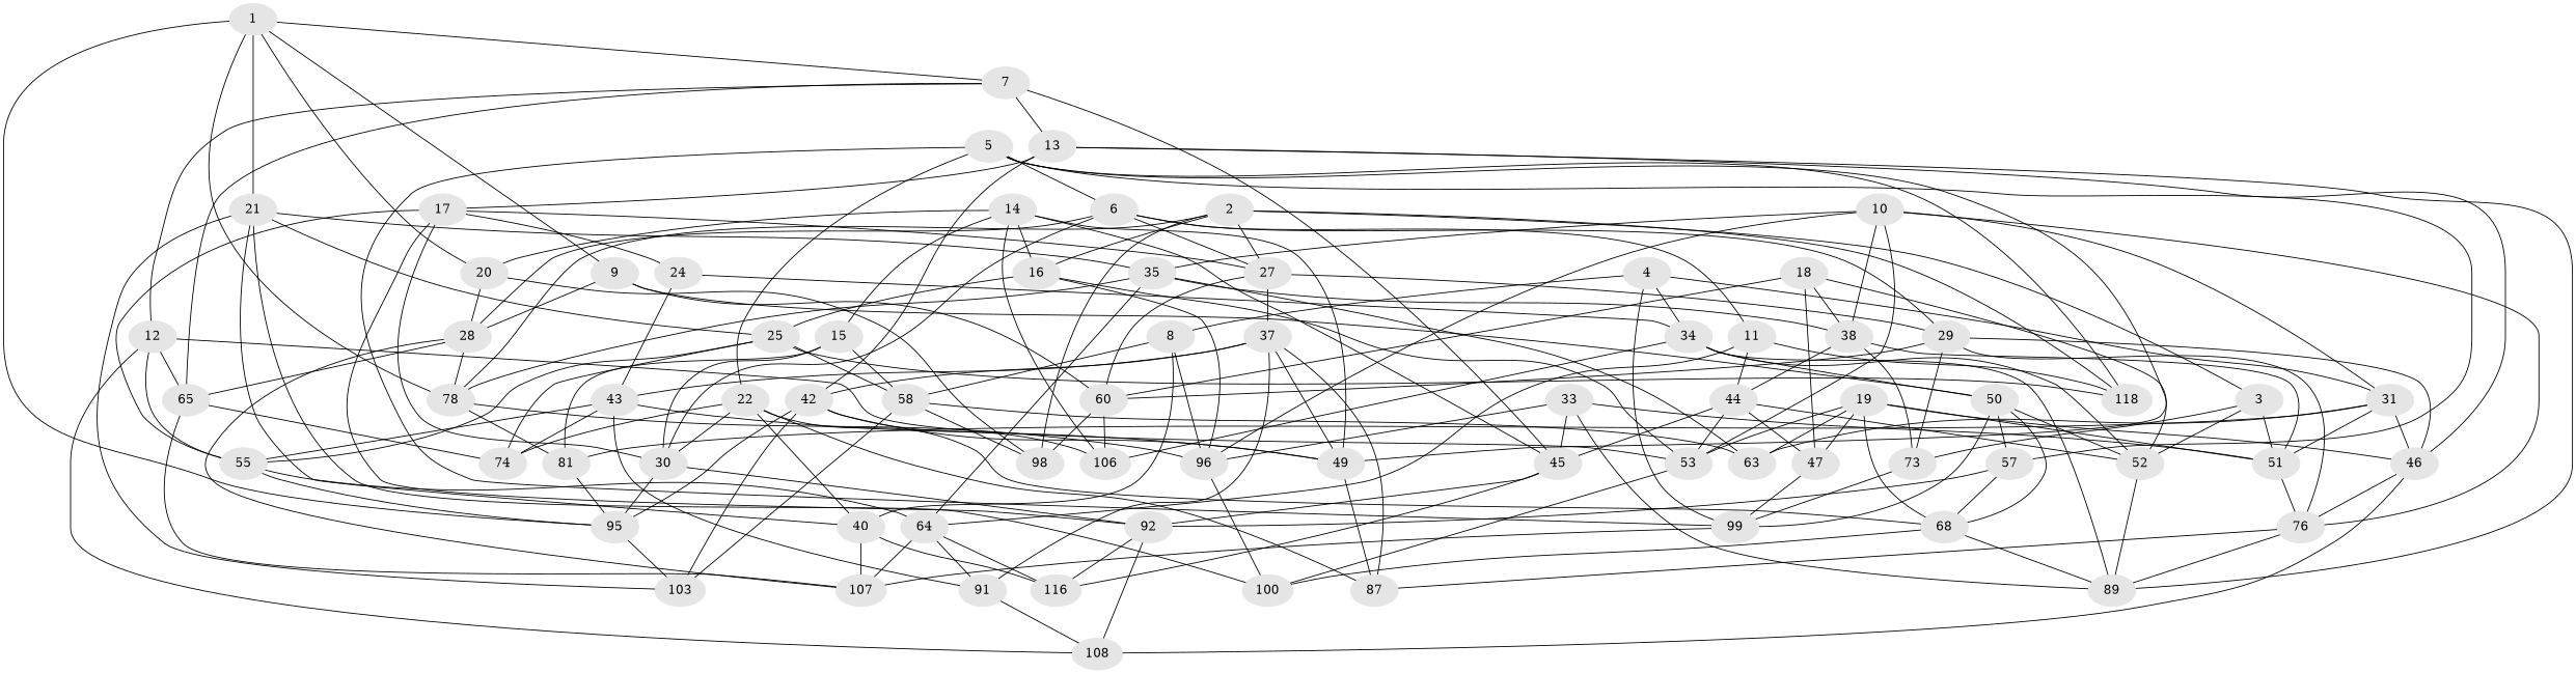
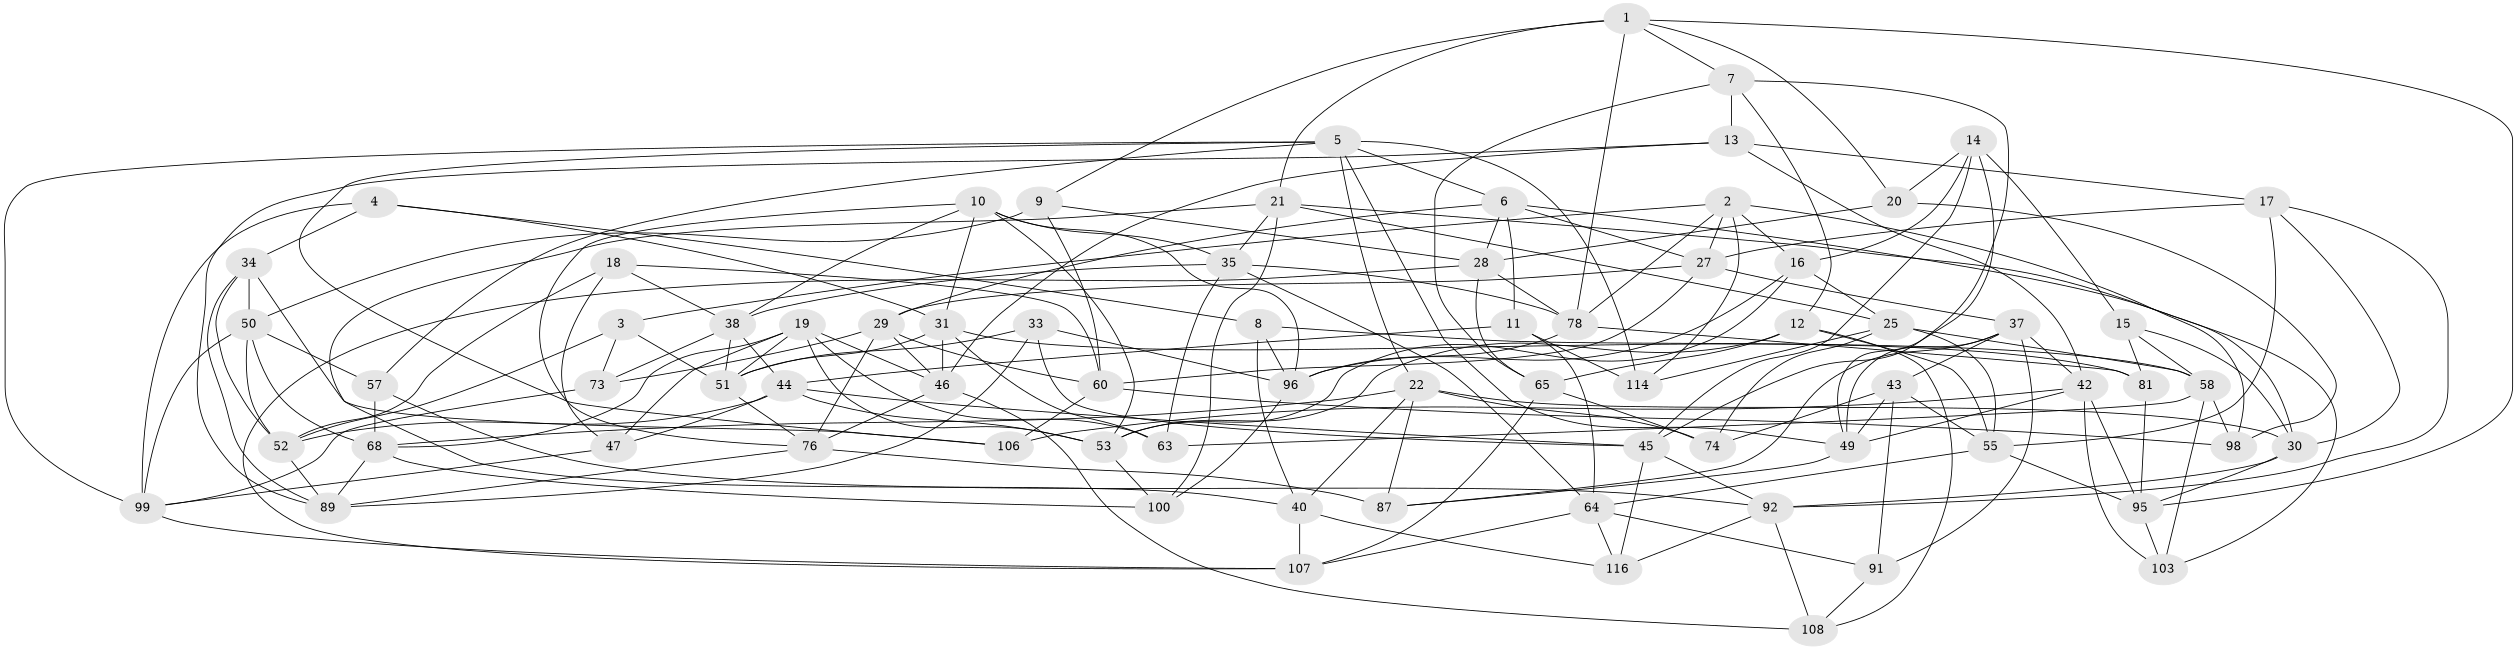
  graph {
    node [color=gray90 style=filled]
    1 [super="+109"]
    7 [super="+32"]
    9
    20
    21 [super="+48"]
    78 [super="+122"]
    95 [super="+104"]
    12 [super="+23"]
    13 [super="+117"]
    45 [super="+54"]
    65 [super="+72"]
    28 [super="+41"]
    50 [super="+70"]
    60 [super="+88"]
    98
    40 [super="+69"]
    35 [super="+62"]
    25 [super="+97"]
    100
    103
    n21 [label=96 super="+119"]
    n22 [label=81]
    2 [super="+120"]
    3
    16 [super="+26"]
    27 [super="+56"]
-   114 [label=118]
+   114
    51 [super="+81"]
    52 [super="+80"]
    73
    53 [super="+93"]
    29 [super="+102"]
    37 [super="+84"]
    76 [super="+123"]
    89 [super="+118"]
    99 [super="+101"]
    4
    8
    31 [super="+96"]
    34 [super="+39"]
    58 [super="+61"]
    46 [super="+113"]
    63
    106
    107 [super="+111"]
    5 [super="+71"]
    6 [super="+90"]
    22 [super="+121"]
    49 [super="+105"]
    57
    11
    30 [super="+36"]
    68 [super="+75"]
    74
    87
    92 [super="+110"]
    44 [super="+115"]
    64 [super="+66"]
    55 [super="+94"]
    108
    17 [super="+79"]
    42 [super="+59"]
    116
    10 [super="+112"]
    38 [super="+82"]
    47
    91
-   24
    14 [super="+67"]
    15
    43 [super="+83"]
    18
    19 [super="+77"]
    33
    1 -- 7
    1 -- 9
    1 -- 20
    1 -- 21
    1 -- 78
    1 -- 95
    7 -- 12
    7 -- 13 [weight=2]
    7 -- 45
    7 -- 65
    9 -- 28
    9 -- 50
    9 -- 60
    20 -- 28
    20 -- 98
    21 -- 40
    21 -- 35
    21 -- 25
    21 -- 100
    21 -- 103
    78 -- n21
    78 -- n22
    95 -- 103
    12 -- 65 [weight=2]
    12 -- 53
    12 -- 55
    12 -- 108
    13 -- 89
    13 -- 46
    13 -- 17
    13 -- 42
    45 -- 92
    45 -- 116
    65 -- 107
    65 -- 74
    28 -- 78
    28 -- 65
    28 -- 107
    50 -- 52
    50 -- 99
    50 -- 57
    50 -- 68
    60 -- 98
    60 -- 106
    40 -- 107 [weight=2]
    40 -- 116
    35 -- 78
    35 -- 63
    35 -- 64
    35 -- 38
    25 -- 114
    25 -- 58
    25 -- 74
    25 -- 55
    n21 -- 100
    n22 -- 95
    2 -- 78
    2 -- 98
    2 -- 3
    2 -- 16
    2 -- 27
    2 -- 114
    3 -- 51
    3 -- 52
    3 -- 73
    16 -- 25
    16 -- n21
    16 -- 53
    27 -- 60
    27 -- 29
    27 -- 37
    51 -- 76
    52 -- 89
    73 -- 99
    53 -- 100
    29 -- 60
    29 -- 73
    29 -- 76
    29 -- 46
    37 -- 49
    37 -- 87
    37 -- 42
    37 -- 91
    37 -- 43
    76 -- 89
    76 -- 87
    99 -- 107
    4 -- 99
    4 -- 8
    4 -- 31
    4 -- 34
    8 -- 40
    8 -- n21
    8 -- 58
    31 -- n22
    31 -- 51
    31 -- 46
    31 -- 63
    34 -- 50
    34 -- 52
    34 -- 89
    34 -- 106
    58 -- 98
    58 -- 103
    58 -- 63
    46 -- 76
    46 -- 108
    5 -- 114
    5 -- 99
    5 -- 6
    5 -- 22
    5 -- 49
    5 -- 57
    6 -- 28
    6 -- 27
    6 -- 29
    6 -- 11
    6 -- 30
    22 -- 40
    22 -- 30
    22 -- 68
    22 -- 74
    22 -- 87
    49 -- 87
    57 -- 68
    57 -- 92
    11 -- 114
    11 -- 44
    11 -- 64
    30 -- 95
    30 -- 92
    68 -- 100
    68 -- 89
    92 -- 108
    92 -- 116
    44 -- 45
    44 -- 52
    44 -- 53
    44 -- 47
    64 -- 107
    64 -- 116
    64 -- 91
    55 -- 95
    55 -- 64
    17 -- 27
    17 -- 30
    17 -- 92
    17 -- 55
-   17 -- 24
    42 -- 95
    42 -- 103
    42 -- 106
    42 -- 49
    10 -- 35
    10 -- n21
    10 -- 53
    10 -- 76
    10 -- 31
    10 -- 38
    38 -- 51
    38 -- 73
    38 -- 44
    47 -- 99
    91 -- 108
-   24 -- 34
-   24 -- 43
    14 -- 20
    14 -- 45
    14 -- 16
-   14 -- 106
+   5 -- 106
    14 -- 49
    14 -- 15
    15 -- n22
    15 -- 58
    15 -- 30
    43 -- 49
    43 -- 74
    43 -- 55
    43 -- 91
    18 -- 60
    18 -- 52
    18 -- 38
    18 -- 47
    19 -- 51
    19 -- 53
    19 -- 46
    19 -- 63
    19 -- 68
    19 -- 47
    33 -- 45
    33 -- n21
    33 -- 51
    33 -- 89
  }
